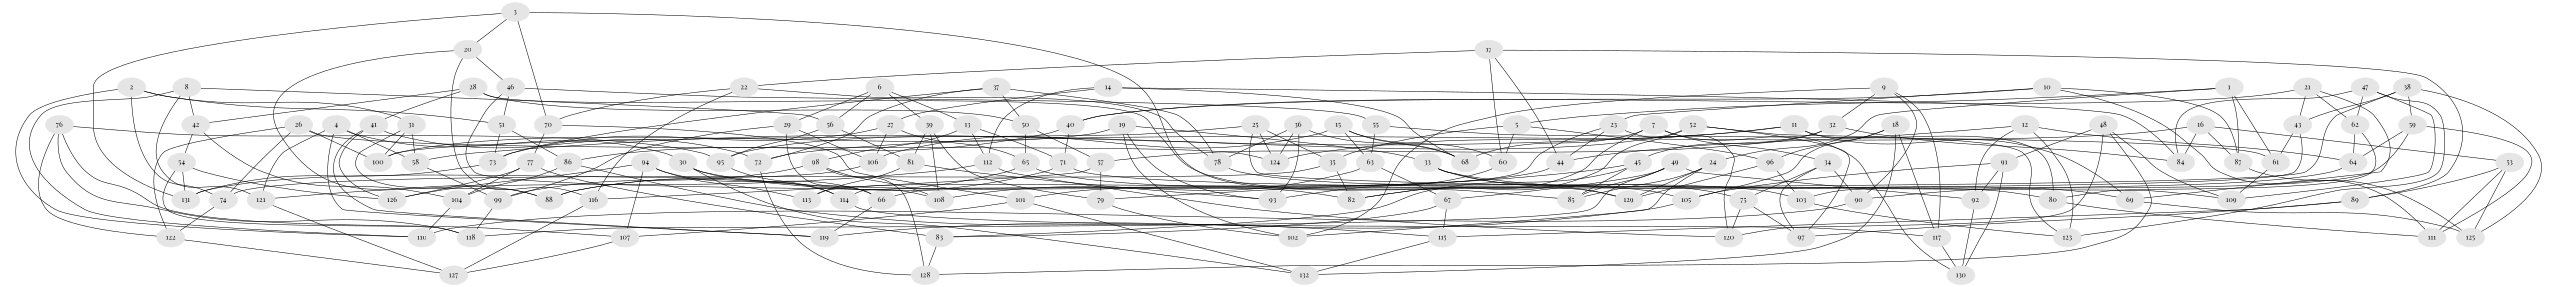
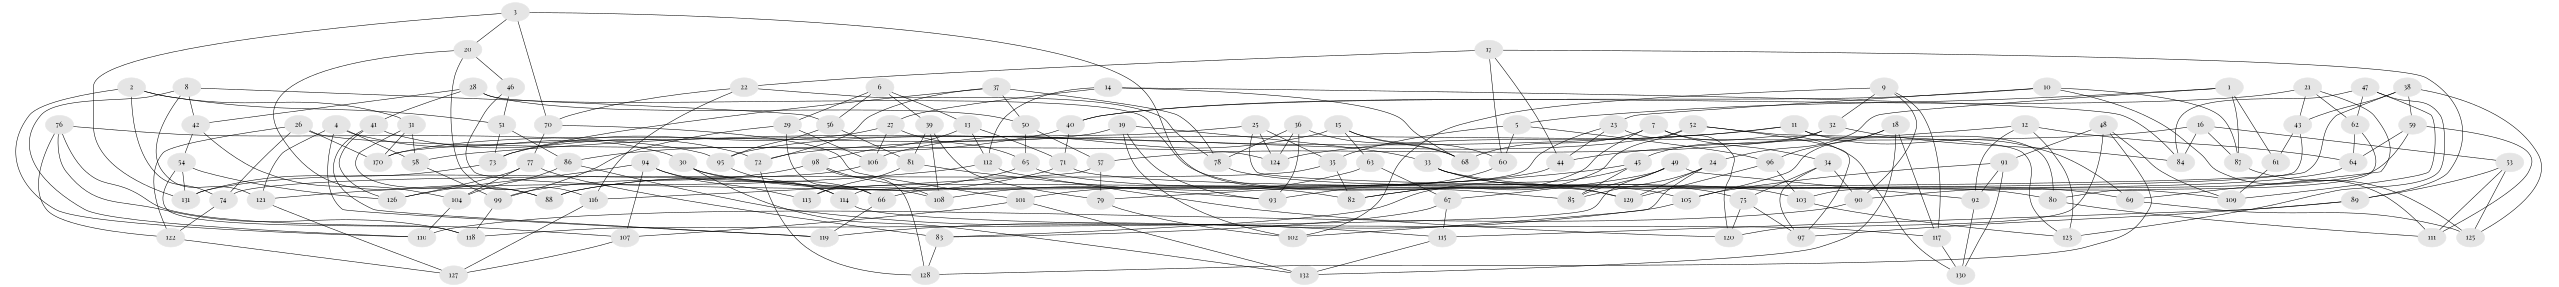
  graph {
    fontname="Playfair Display"
    node [color=gray90 fontname="Playfair Display" style=filled]
    edge [fontname="Playfair Display"]
    1
    5
    24
    61
    87
    35
    60
    96
    85
    102
    129
    109
    125
    2
    31
    51
    74
    110
    58
-   100
+   100 [label=170]
    88
    73
    86
    122
    3
    20
    70
    131
    46
    116
    101
    77
    4
    30
    119
    121
    82
    132
    66
    99
    127
    93
    103
    6
    13
    29
    39
    56
    71
    98
    112
    106
    79
    81
    108
    95
    7
    34
    68
    130
    90
    75
    97
    8
    42
    54
    104
    9
    32
    117
    84
    45
    57
    10
    23
    40
    111
    44
    113
    120
    11
    69
    80
    124
    12
    64
    92
    123
    128
    14
    27
    65
    15
    63
    67
    16
    53
    72
    89
    17
    22
    78
    115
    18
    105
    19
    33
-   55
    21
    43
    62
    114
    25
    26
    28
    41
    50
    126
    118
    83
    36
    37
    38
    59
    107
    47
    48
    91
    49
    52
    76
    94
    1 -- 5
    1 -- 24
    1 -- 61
    1 -- 87
    5 -- 35
    5 -- 60
    5 -- 96
    24 -- 85
    24 -- 102
    24 -- 129
    61 -- 109
    87 -- 125
    35 -- 74
    35 -- 82
    60 -- 93
    96 -- 129
    96 -- 103
    2 -- 31
    2 -- 51
    2 -- 74
    2 -- 110
    31 -- 58
    31 -- 100
    31 -- 88
    51 -- 73
    51 -- 86
    74 -- 122
    58 -- 99
    73 -- 131
    86 -- 104
    86 -- 115
    122 -- 127
    3 -- 85
    3 -- 20
    3 -- 70
    3 -- 131
    20 -- 88
    20 -- 46
    20 -- 116
    70 -- 101
    70 -- 77
    46 -- 51
    46 -- 108
-   46 -- 55
    116 -- 127
    101 -- 132
    101 -- 107
    77 -- 104
    77 -- 126
    77 -- 83
    4 -- 58
    4 -- 30
    4 -- 119
    4 -- 121
    30 -- 82
    30 -- 132
    30 -- 66
    121 -- 127
    66 -- 119
    99 -- 118
    103 -- 123
    6 -- 13
    6 -- 29
    6 -- 39
    6 -- 56
    13 -- 71
    13 -- 98
    13 -- 112
    29 -- 66
    29 -- 99
    29 -- 106
    39 -- 79
    39 -- 81
    39 -- 108
    56 -- 81
    56 -- 95
    71 -- 88
    71 -- 80
    98 -- 99
    98 -- 108
    98 -- 128
    112 -- 121
    112 -- 120
    106 -- 131
    79 -- 102
    81 -- 93
    81 -- 113
    95 -- 114
    7 -- 82
    7 -- 34
    7 -- 68
    7 -- 130
    34 -- 90
    34 -- 75
    34 -- 97
    90 -- 110
    75 -- 97
    75 -- 120
    8 -- 110
    8 -- 121
    8 -- 56
    8 -- 42
    42 -- 54
    42 -- 104
    54 -- 131
    54 -- 126
    54 -- 118
    104 -- 110
    9 -- 102
    9 -- 90
    9 -- 32
    9 -- 117
    32 -- 84
    32 -- 45
    32 -- 57
    117 -- 130
    45 -- 85
    45 -- 79
    45 -- 83
    57 -- 116
    57 -- 79
    10 -- 87
    10 -- 23
    10 -- 40
    10 -- 111
    23 -- 44
    23 -- 113
    23 -- 120
    40 -- 86
    40 -- 71
    44 -- 101
    11 -- 58
    11 -- 69
    11 -- 80
    11 -- 124
    69 -- 125
    80 -- 111
    12 -- 44
    12 -- 64
    12 -- 92
    12 -- 123
    64 -- 90
    92 -- 130
    14 -- 112
    14 -- 68
    14 -- 84
    14 -- 27
    27 -- 73
    27 -- 106
    27 -- 65
    65 -- 88
    65 -- 105
    15 -- 60
    15 -- 106
    15 -- 68
    15 -- 63
    63 -- 108
    63 -- 67
    67 -- 115
    67 -- 83
    16 -- 87
    16 -- 84
    16 -- 53
    16 -- 72
    53 -- 125
    53 -- 111
    53 -- 89
    72 -- 128
    89 -- 97
    89 -- 115
    17 -- 60
    17 -- 44
    17 -- 89
    17 -- 22
    22 -- 70
    22 -- 116
    22 -- 78
    78 -- 103
    115 -- 132
    18 -- 96
    18 -- 132
    18 -- 117
    18 -- 105
    105 -- 119
    19 -- 102
    19 -- 100
    19 -- 93
    19 -- 33
    33 -- 129
    33 -- 75
    33 -- 69
-   55 -- 61
-   55 -- 63
    21 -- 40
    21 -- 69
    21 -- 43
    21 -- 62
    43 -- 61
    43 -- 114
    62 -- 80
    62 -- 64
    114 -- 117
    25 -- 35
    25 -- 109
    25 -- 100
    25 -- 124
    26 -- 74
    26 -- 100
    26 -- 122
    26 -- 124
    28 -- 129
    28 -- 42
    28 -- 41
    28 -- 50
    41 -- 119
    41 -- 72
    41 -- 126
    50 -- 57
    50 -- 65
    83 -- 128
    36 -- 93
    36 -- 68
    36 -- 124
    36 -- 78
    37 -- 73
    37 -- 72
    37 -- 78
    37 -- 50
    38 -- 125
    38 -- 66
    38 -- 43
    38 -- 59
    59 -- 103
    59 -- 111
    59 -- 64
    107 -- 127
    47 -- 109
    47 -- 84
    47 -- 123
    47 -- 62
    48 -- 109
    48 -- 120
    48 -- 128
    48 -- 91
    91 -- 130
    91 -- 92
    91 -- 105
    49 -- 85
    49 -- 92
    49 -- 67
    49 -- 118
    52 -- 82
    52 -- 95
    52 -- 97
    52 -- 123
    76 -- 122
    76 -- 95
    76 -- 118
    76 -- 107
    94 -- 113
    94 -- 114
    94 -- 126
    94 -- 107
  }
